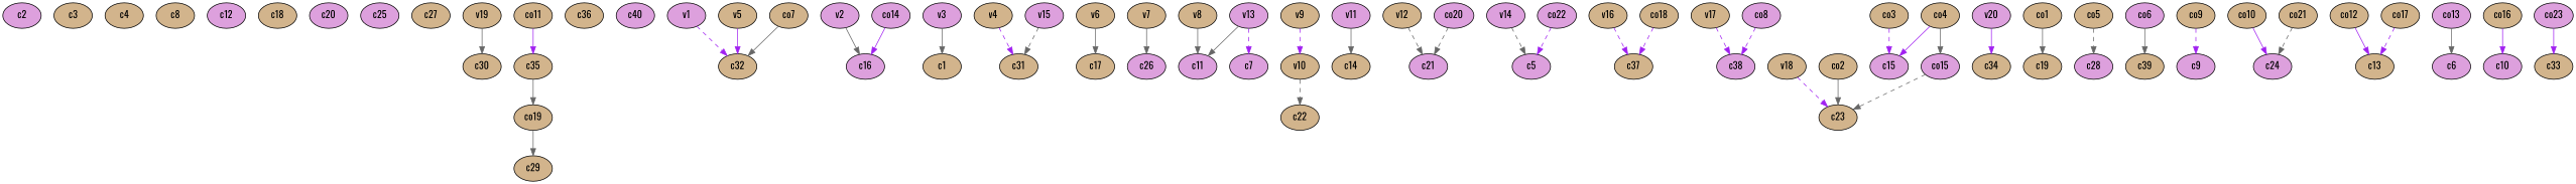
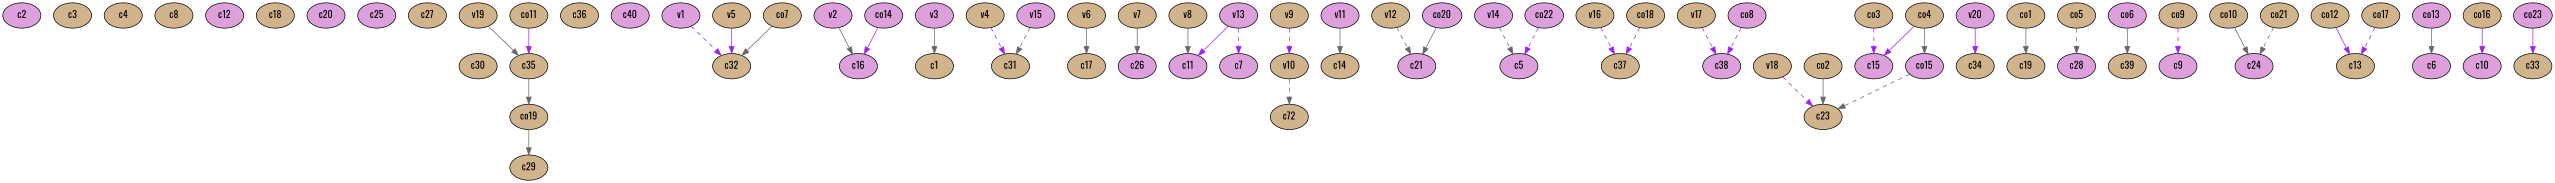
  strict digraph {
    fontname=Oswald
    node [fillcolor=tan fontname=Oswald style=filled]
    edge [color=gray40 fontname=Oswald style=solid weight=1]
    c2 [fillcolor=plum]
    c3
    c4
    c8
    c12 [fillcolor=plum]
    c18
    c20 [fillcolor=plum]
    c25 [fillcolor=plum]
    c27
    c30
    c35
    co19
    c29
    c36
    c40 [fillcolor=plum]
    v1 [fillcolor=plum]
    c32
    v2 [fillcolor=plum]
    c16 [fillcolor=plum]
    v3 [fillcolor=plum]
    c1
    v4
    c31
    v5
    v6
    c17
    c26 [fillcolor=plum]
    v7
    c11 [fillcolor=plum]
    v8
    v9
    v10
    c7 [fillcolor=plum]
-   c22
+   c22 [label=c72]
    v11 [fillcolor=plum]
    c14
    c21 [fillcolor=plum]
    v12
    v13 [fillcolor=plum]
    v14 [fillcolor=plum]
    c5 [fillcolor=plum]
    v15 [fillcolor=plum]
    v16
    c37
    c38 [fillcolor=plum]
    v17
    v18
    c23
    v19
    v20 [fillcolor=plum]
    c34
    co1
    c19
    co2
    c15 [fillcolor=plum]
    co3
    co4
    co15 [fillcolor=plum]
    c28 [fillcolor=plum]
    co5
    co6 [fillcolor=plum]
    c39
    co7
    co8 [fillcolor=plum]
    c9 [fillcolor=plum]
    co9
    c24 [fillcolor=plum]
    co10
    co11
    co12
    c13
    co13 [fillcolor=plum]
    c6 [fillcolor=plum]
    co14 [fillcolor=plum]
    c10 [fillcolor=plum]
    co16
    co17
    co18
    co20 [fillcolor=plum]
    co21
    co22 [fillcolor=plum]
    co23 [fillcolor=plum]
    c33
    c35 -> co19
    co19 -> c29
    v1 -> c32 [color=purple style=dashed]
    v2 -> c16
    v3 -> c1
    v4 -> c31 [color=purple style=dashed]
    v5 -> c32 [color=purple]
    v6 -> c17
    v7 -> c26
    v8 -> c11
    v9 -> v10 [color=purple style=dashed]
    v10 -> c22 [style=dashed]
    v11 -> c14
    v12 -> c21 [style=dashed]
-   v13 -> c11
+   v13 -> c11 [color=purple]
    v13 -> c7 [color=purple style=dashed]
    v14 -> c5 [style=dashed]
    v15 -> c31 [style=dashed]
    v16 -> c37 [color=purple style=dashed]
    v17 -> c38 [color=purple style=dashed]
    v18 -> c23 [color=purple style=dashed]
-   v19 -> c30
+   v19 -> c35
    v20 -> c34 [color=purple]
    co1 -> c19
    co2 -> c23
    co3 -> c15 [color=purple style=dashed]
    co4 -> c15 [color=purple]
    co4 -> co15
    co15 -> c23 [style=dashed]
    co5 -> c28 [style=dashed]
    co6 -> c39
    co7 -> c32
    co8 -> c38 [color=purple style=dashed]
    co9 -> c9 [color=purple style=dashed]
-   co10 -> c24 [color=purple]
+   co10 -> c24
    co11 -> c35 [color=purple]
    co12 -> c13 [color=purple]
    co13 -> c6
    co14 -> c16 [color=purple]
    co16 -> c10 [color=purple]
    co17 -> c13 [color=purple style=dashed]
    co18 -> c37 [color=purple style=dashed]
-   co20 -> c21 [style=dashed]
+   co20 -> c21
    co21 -> c24 [style=dashed]
    co22 -> c5 [color=purple style=dashed]
    co23 -> c33 [color=purple]
  }
